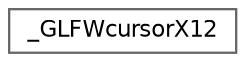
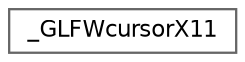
  digraph {
    rankdir=LR
-   n1 [color=grey40 fillcolor=white fontname=Helvetica fontsize=10 height=0.2 label=_GLFWcursorX12 shape=box style=filled width=0.4]
+   n1 [color=grey40 fillcolor=white fontname=Helvetica fontsize=10 height=0.2 label=_GLFWcursorX11 shape=box style=filled width=0.4]
  }
